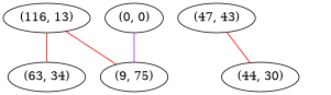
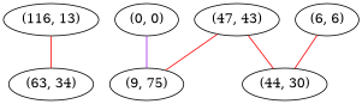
  graph {
    fontname="DejaVu Serif"
    node [fontname="DejaVu Serif"]
    edge [color=red fontname="DejaVu Serif" weight=1]
    "(116, 13)"
    "(63, 34)"
    "(0, 0)"
    "(9, 75)"
    n5 [label="(44, 30)"]
+   "(6, 6)"
    "(47, 43)"
    "(116, 13)" -- "(63, 34)"
    "(0, 0)" -- "(9, 75)" [color=purple weight=4]
-   "(116, 13)" -- "(9, 75)"
+   "(6, 6)" -- n5
+   "(47, 43)" -- "(9, 75)"
    "(47, 43)" -- n5
  }
